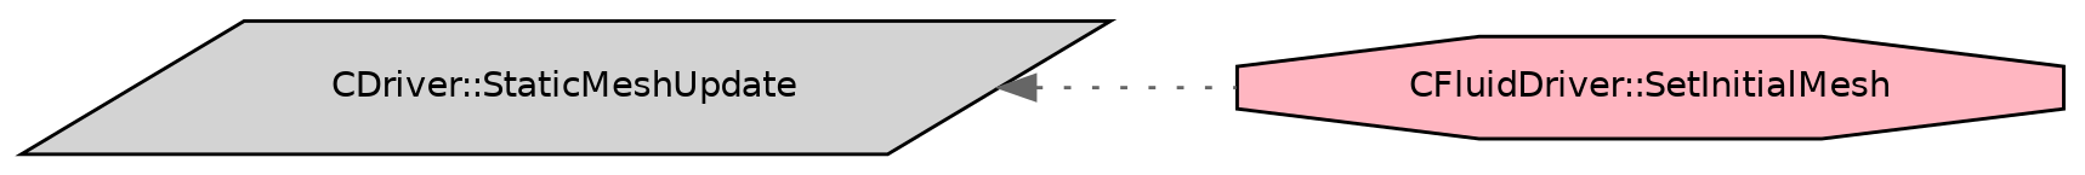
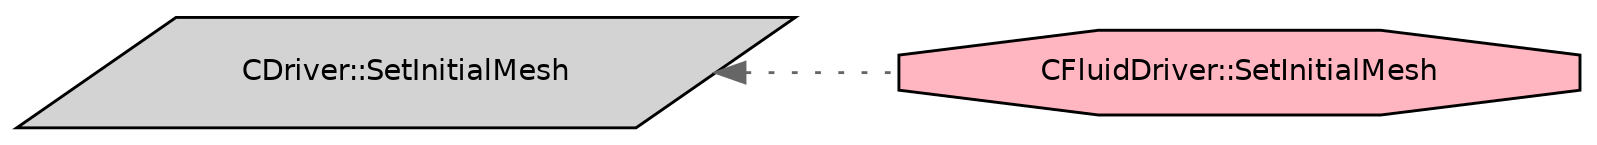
  digraph {
    rankdir=LR
    node [color=black fontname=Helvetica fontsize=10 style=filled]
-   n1 [fillcolor=lightgrey fontcolor=black height=0.2 label="CDriver::StaticMeshUpdate" shape=parallelogram width=0.4]
+   n1 [fillcolor=lightgrey fontcolor=black height=0.2 label="CDriver::SetInitialMesh" shape=parallelogram width=0.4]
    n2 [fillcolor=lightpink height=0.2 label="CFluidDriver::SetInitialMesh" shape=octagon width=0.4]
    n1 -> n2 [color=gray40 dir=back fontname=Helvetica fontsize=10 labelfontname=Helvetica labelfontsize=10 style=dotted]
  }
